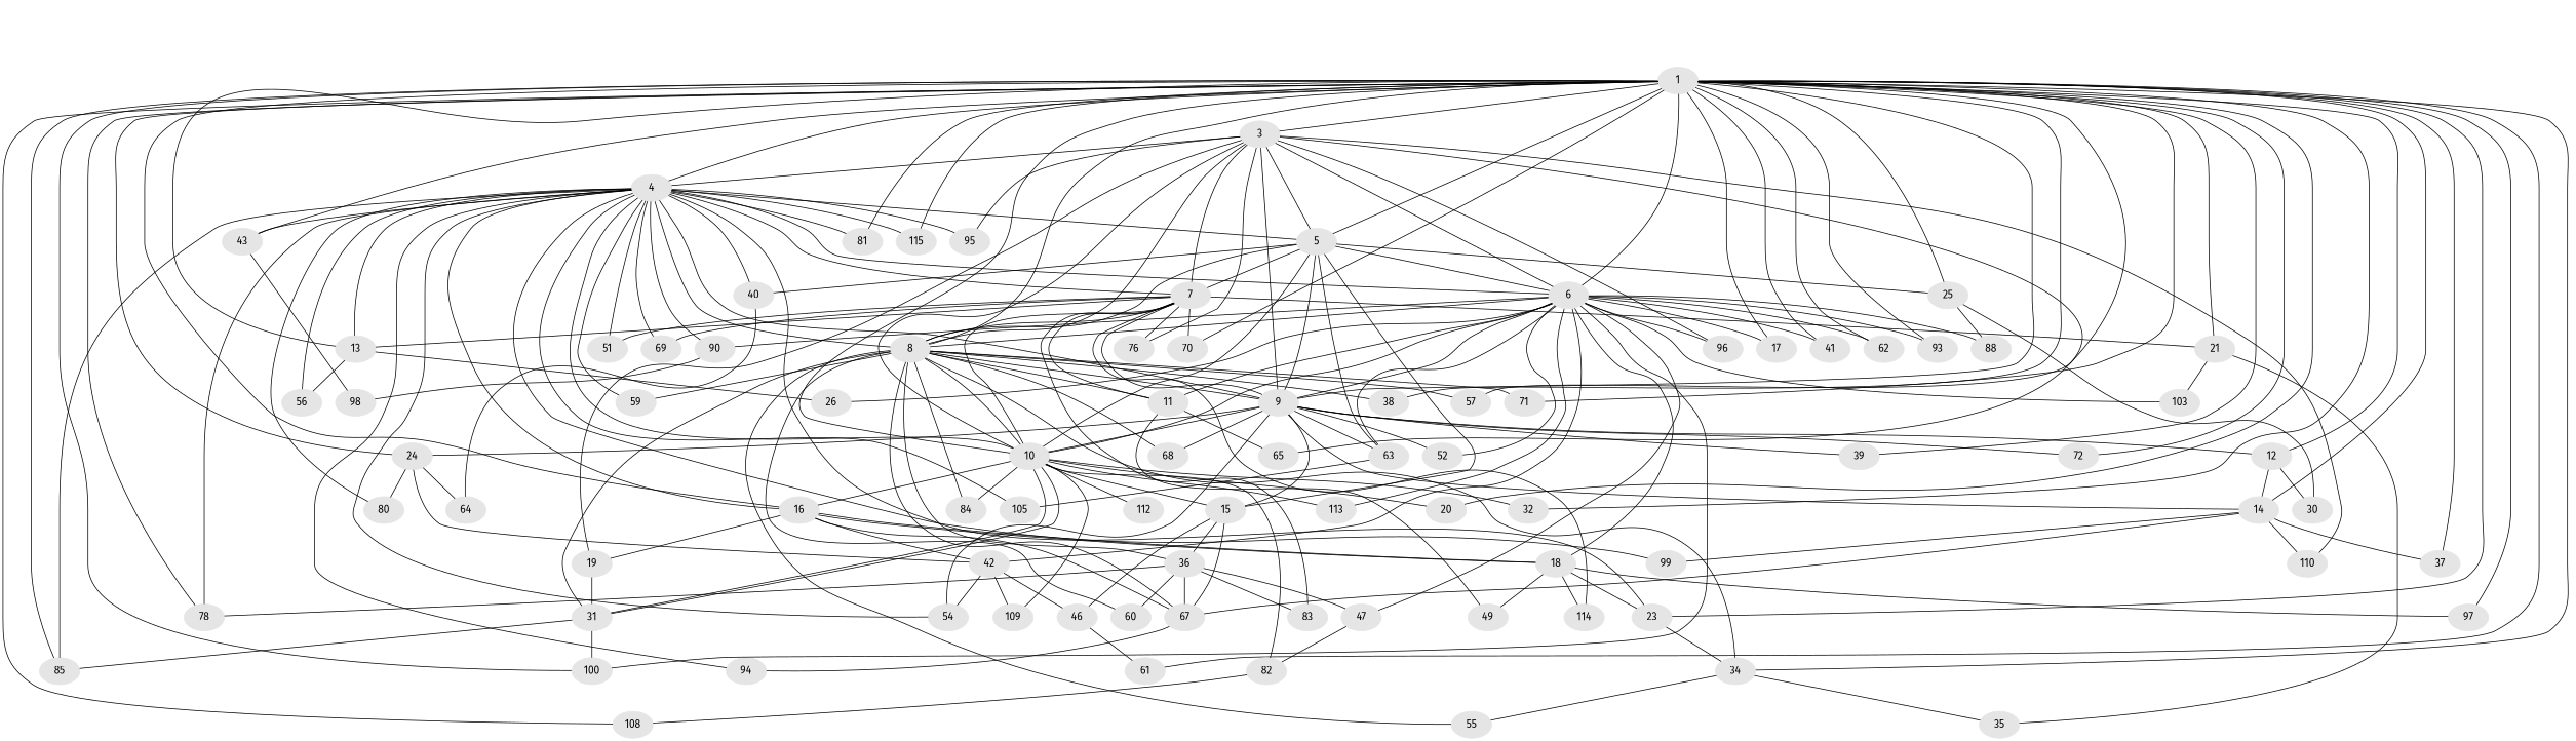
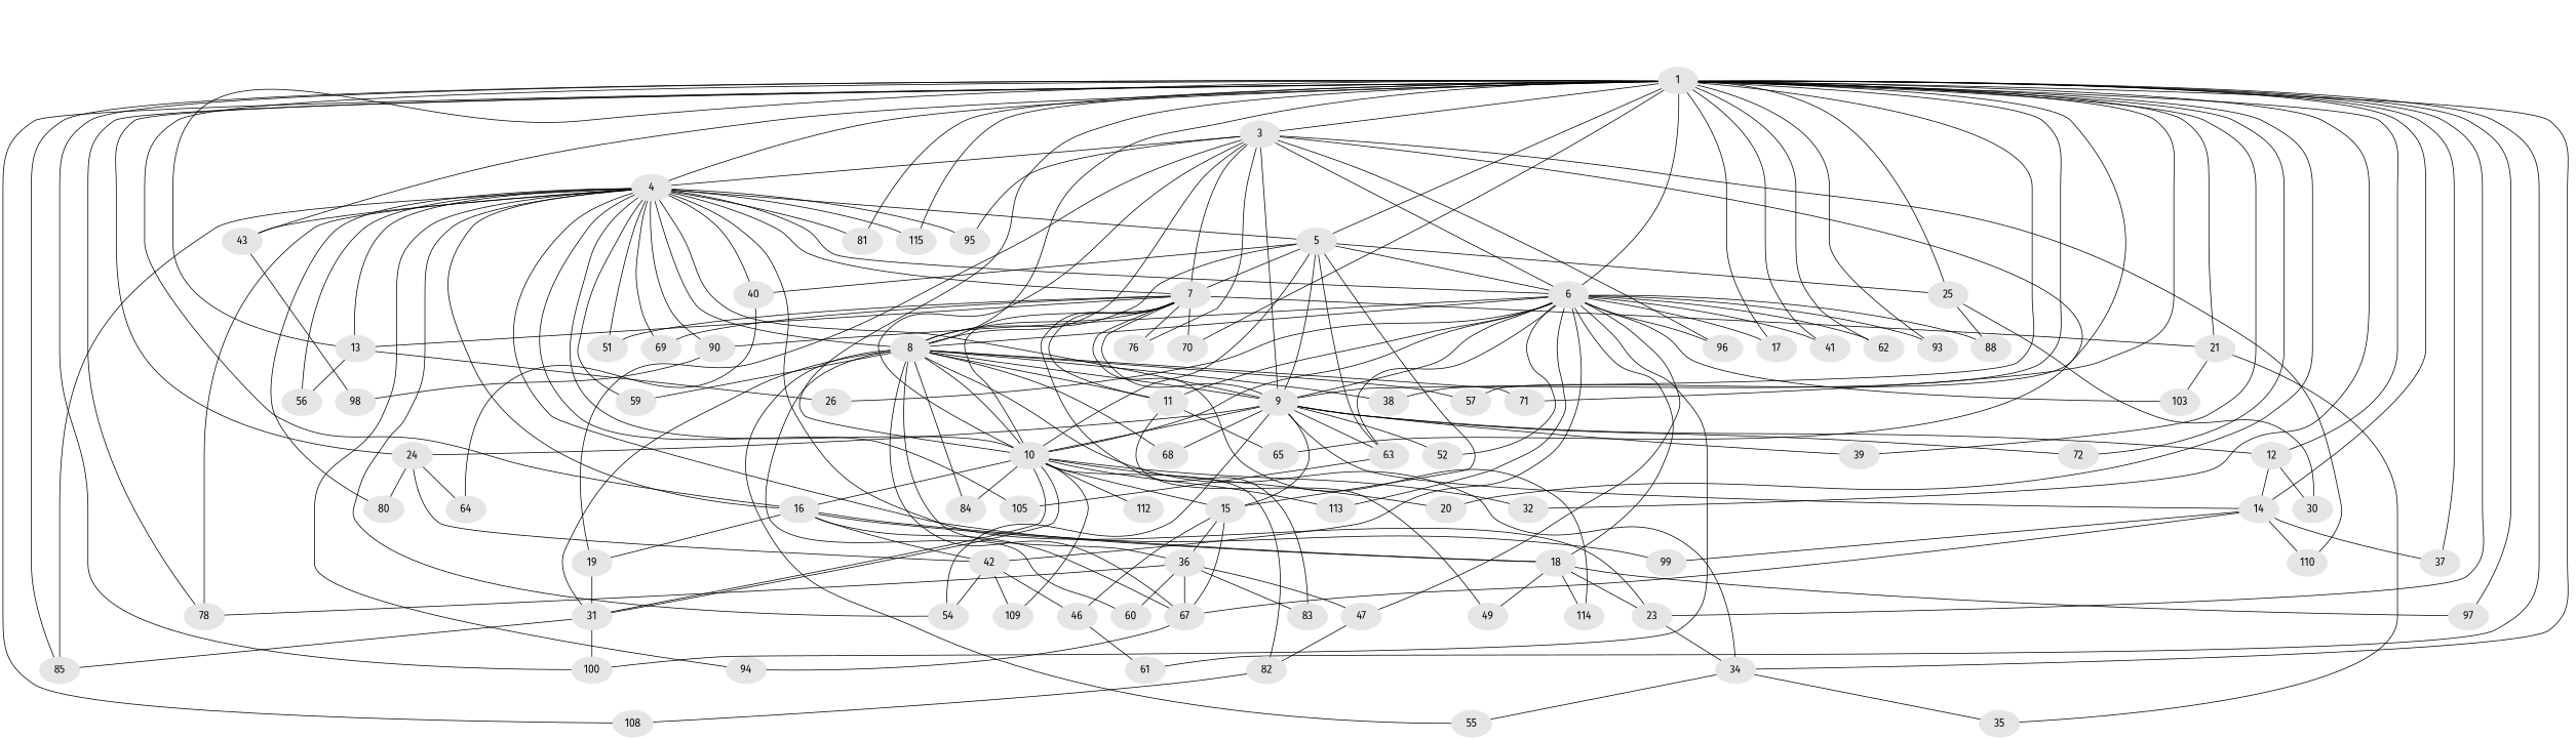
  graph {
    fontname="Fira Sans"
    node [color=gray90 fontname="Fira Sans" style=filled]
    edge [fontname="Fira Sans"]
    1 [super="+2"]
    3 [super="+75"]
    4 [super="+33"]
    5 [super="+22"]
    6 [super="+58"]
    8 [super="+29"]
    9 [super="+45"]
    10 [super="+27"]
    12 [super="+53"]
    13
    14 [super="+73"]
    16 [super="+48"]
    17
    20
    21 [super="+28"]
    23 [super="+86"]
    24
    25
    32
    34 [super="+89"]
    37
    38
    39
    41
    43 [super="+87"]
    57
    61
    62
    70
    71
    72
    78 [super="+107"]
    81
    85 [super="+111"]
    93
    97
    100 [super="+102"]
    108
    115
    7 [super="+66"]
    19 [super="+77"]
    65
    76
    95
    96
    110
    40 [super="+104"]
    51
    54 [super="+106"]
    56
    59
    69
    80
    90
    94
    99
    105
    15 [super="+91"]
    63 [super="+74"]
    11 [super="+44"]
    18
    26
    42 [super="+92"]
    47
    52
    88
    103
    113
    83
    114
    31 [super="+50"]
    36 [super="+79"]
    55
    60
    67 [super="+101"]
    68
    84
    82
    109
    112
    30
    35
    64
    98
    46
    49
    1 -- 3 [weight=2]
    1 -- 4 [weight=2]
    1 -- 5 [weight=2]
    1 -- 6 [weight=2]
    1 -- 8 [weight=3]
    1 -- 9 [weight=2]
    1 -- 10 [weight=2]
    1 -- 12
    1 -- 13
    1 -- 14
    1 -- 16
    1 -- 17
    1 -- 20
    1 -- 21
    1 -- 23
    1 -- 24
    1 -- 25
    1 -- 32
    1 -- 34
    1 -- 37
    1 -- 38
    1 -- 39
    1 -- 41
    1 -- 43 [weight=2]
    1 -- 57
    1 -- 61
    1 -- 62
    1 -- 70
    1 -- 71
    1 -- 72
    1 -- 78
    1 -- 81
    1 -- 85
    1 -- 93
    1 -- 97
    1 -- 100
    1 -- 108
    1 -- 115
    3 -- 4
-   3 -- 5
    3 -- 6
    3 -- 8
    3 -- 9 [weight=2]
    3 -- 10
    3 -- 7
    3 -- 19
    3 -- 65
    3 -- 76
    3 -- 95
    3 -- 96
    3 -- 110
    4 -- 5
    4 -- 6
    4 -- 8
    4 -- 9
    4 -- 10
    4 -- 13
    4 -- 16
    4 -- 23
    4 -- 43
    4 -- 78
    4 -- 81
    4 -- 85
    4 -- 115
    4 -- 7 [weight=2]
    4 -- 95
    4 -- 40 [weight=2]
    4 -- 51
    4 -- 54
    4 -- 56
    4 -- 59
    4 -- 69
    4 -- 80
    4 -- 90
    4 -- 94
    4 -- 99
    4 -- 105
    5 -- 6
    5 -- 8
    5 -- 9 [weight=2]
    5 -- 10
    5 -- 25
    5 -- 7
    5 -- 40
    5 -- 15
    5 -- 63
    6 -- 8
    6 -- 9
    6 -- 10
    6 -- 17
    6 -- 41
    6 -- 62
    6 -- 93
    6 -- 100
    6 -- 96
    6 -- 90
    6 -- 63
    6 -- 11
    6 -- 18
    6 -- 26
    6 -- 42
    6 -- 47
    6 -- 52
    6 -- 88
    6 -- 103
    6 -- 113
    8 -- 9
    8 -- 10
    8 -- 34
    8 -- 38
    8 -- 57
    8 -- 71
    8 -- 59
    8 -- 11
    8 -- 31
    8 -- 36
    8 -- 55
    8 -- 60
    8 -- 67
    8 -- 68
    8 -- 84
    9 -- 10
    9 -- 12
    9 -- 14
    9 -- 24
    9 -- 39
    9 -- 72
    9 -- 54
    9 -- 15
    9 -- 63
    9 -- 52
    9 -- 68
    10 -- 16
    10 -- 20
    10 -- 32
    10 -- 15 [weight=2]
    10 -- 113
    10 -- 31
    10 -- 31
    10 -- 84
    10 -- 82
    10 -- 109
    10 -- 112 [weight=2]
    12 -- 14
    12 -- 30
    13 -- 56
    13 -- 26
    14 -- 37
    14 -- 110
    14 -- 99
    14 -- 67
    16 -- 19
    16 -- 18
    16 -- 18
    16 -- 42
    16 -- 67
    21 -- 103
    21 -- 35
    23 -- 34
    24 -- 80
    24 -- 42
    24 -- 64
    25 -- 88
    25 -- 30
    34 -- 55
    34 -- 35
    43 -- 98
    7 -- 8
    7 -- 9
    7 -- 10
    7 -- 13
    7 -- 21 [weight=2]
    7 -- 70
    7 -- 76
    7 -- 51
    7 -- 69
    7 -- 11
    7 -- 83
    7 -- 114
    19 -- 31
    40 -- 64
    90 -- 98
    15 -- 36
    15 -- 67
    15 -- 46
    63 -- 105
    11 -- 65
    11 -- 49
    18 -- 23
    18 -- 97
    18 -- 114
    18 -- 49
    42 -- 54
    42 -- 109
    42 -- 46
    47 -- 82
    31 -- 85
    31 -- 100
    36 -- 78
    36 -- 47
    36 -- 83
    36 -- 60
    36 -- 67
    67 -- 94
    82 -- 108
    46 -- 61
  }
